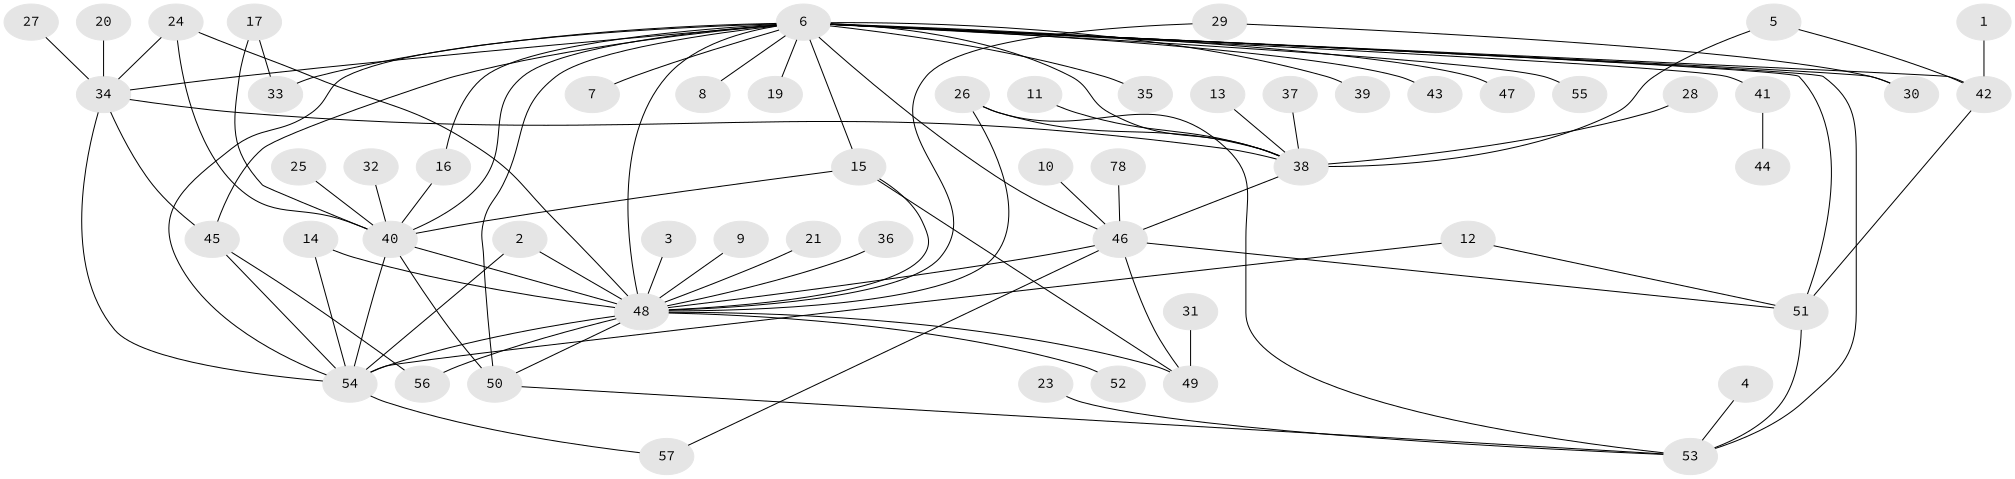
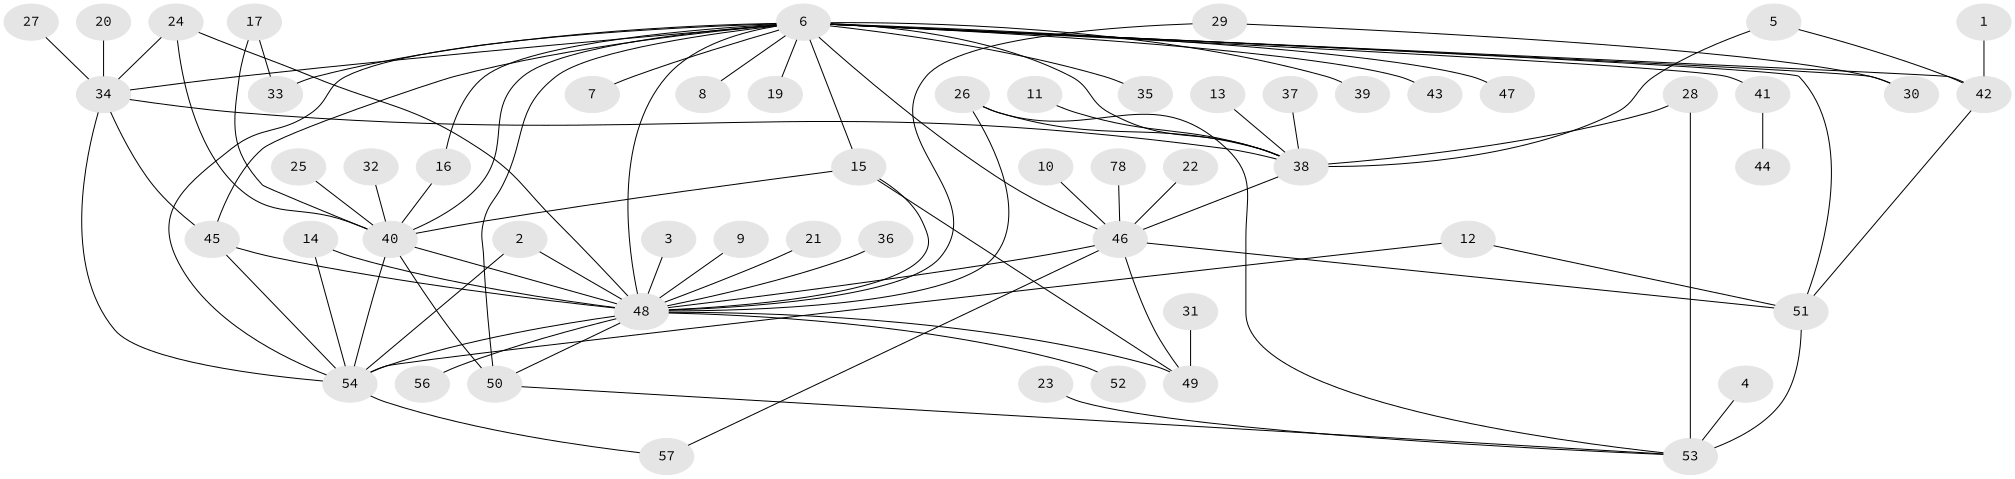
  graph {
    fontname="Source Code Pro"
    node [color=gray90 fontname="Source Code Pro" style=filled]
    edge [fontname="Source Code Pro" weight=1.0]
    1
    42
    51
    2
    48
    54
    50
    49
    52
    56
    57
    3
    4
    53
    5
    38
    46
    6
    7
    8
    15
    16
    19
    30
    33
    34
    35
    39
    40
    41
    43
    45
    47
-   55
    44
    9
    10
    11
    12
    13
    14
    17
    n43 [label=78]
    20
    21
+   22
    23
    24
    25
    26
    27
    28
    29
    31
    32
    36
    37
    1 -- 42
    42 -- 51
    51 -- 53
    2 -- 48
    2 -- 54
    48 -- 54 [weight=2.0]
    48 -- 50
    48 -- 49
    48 -- 52
    48 -- 56
    54 -- 57
    50 -- 53
    3 -- 48
    4 -- 53
    5 -- 42
    5 -- 38
    38 -- 46 [weight=2.0]
    46 -- 51
    46 -- 48
    46 -- 49
    46 -- 57
    6 -- 42 [weight=2.0]
    6 -- 51
    6 -- 48 [weight=2.0]
    6 -- 54
    6 -- 50 [weight=2.0]
-   6 -- 53 [weight=2.0]
+   28 -- 53 [weight=2.0]
    6 -- 38
    6 -- 46
    6 -- 7
    6 -- 8
    6 -- 15
    6 -- 16
    6 -- 19
    6 -- 30
    6 -- 33 [weight=2.0]
    6 -- 34
    6 -- 35
    6 -- 39
    6 -- 40
    6 -- 41
    6 -- 43
    6 -- 45 [weight=2.0]
    6 -- 47
-   6 -- 55
    15 -- 48 [weight=2.0]
    15 -- 49
    15 -- 40
    16 -- 40
    34 -- 54
    34 -- 38
    34 -- 45
    40 -- 48
    40 -- 54
    40 -- 50
    41 -- 44
-   45 -- 56
+   45 -- 48
    45 -- 54
    9 -- 48
    10 -- 46
    11 -- 38
    12 -- 51
    12 -- 54
    13 -- 38
    14 -- 48
    14 -- 54
    17 -- 33
    17 -- 40
    n43 -- 46
    20 -- 34
    21 -- 48
+   22 -- 46
    23 -- 53
    24 -- 48
    24 -- 34
    24 -- 40
    25 -- 40
    26 -- 48
    26 -- 53
    26 -- 38
    27 -- 34
    28 -- 38
    29 -- 48
    29 -- 30
    31 -- 49
    32 -- 40
    36 -- 48
    37 -- 38
  }
